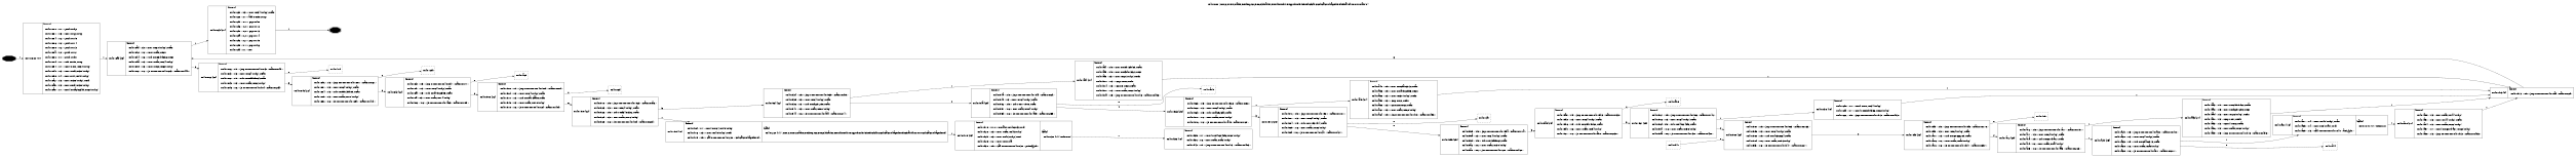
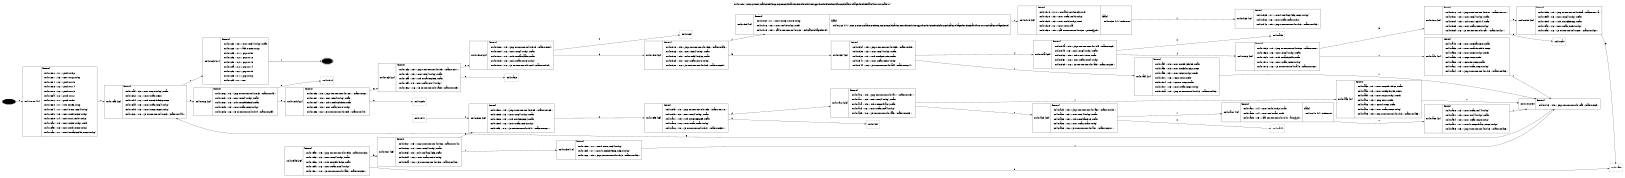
  digraph {
    label="0x401880 (/mnt/c/Users/mathe/Desktop/tcc/POCII/binaries/extr_linuxdriversgpudrmi915intel_cdclk.c_cnl_calc_voltage_level_Final-ollvm.out::main(0))"
    labelloc=t
    rankdir=LR
    node [shape=record]
    Entry [fillcolor=black height=0.3 shape=octagon style=filled width=0.3]
    n2 [label="{\n     0x401880 [47]\l\n     | [instrs]\l\n     &nbsp;&nbsp;0x401880 \<+1\>: push %rbp\l\n     &nbsp;&nbsp;0x401881 \<+3\>: mov %rsp,%rbp\l\n     &nbsp;&nbsp;0x401884 \<+2\>: push %r15\l\n     &nbsp;&nbsp;0x401886 \<+2\>: push %r14\l\n     &nbsp;&nbsp;0x401888 \<+2\>: push %r13\l\n     &nbsp;&nbsp;0x40188a \<+2\>: push %r12\l\n     &nbsp;&nbsp;0x40188c \<+1\>: push %rbx\l\n     &nbsp;&nbsp;0x40188d \<+7\>: sub $0x98,%rsp\l\n     &nbsp;&nbsp;0x401894 \<+7\>: movl $0x0,-0x34(%rbp)\l\n     &nbsp;&nbsp;0x40189b \<+3\>: mov %edi,-0x38(%rbp)\l\n     &nbsp;&nbsp;0x40189e \<+4\>: mov %rsi,-0x40(%rbp)\l\n     &nbsp;&nbsp;0x4018a2 \<+3\>: mov -0x38(%rbp),%edi\l\n     &nbsp;&nbsp;0x4018a5 \<+3\>: mov %edi,-0x30(%rbp)\l\n     &nbsp;&nbsp;0x4018a8 \<+7\>: movl $0xa2923bb,-0x60(%rbp)\l\n  }"]
    n3 [label="{\n     0x4018af [23]\l\n     | [instrs]\l\n     &nbsp;&nbsp;0x4018af \<+3\>: mov -0x60(%rbp),%eax\l\n     &nbsp;&nbsp;0x4018b2 \<+2\>: mov %eax,%ecx\l\n     &nbsp;&nbsp;0x4018b4 \<+6\>: sub $0x83d7f836,%ecx\l\n     &nbsp;&nbsp;0x4018ba \<+3\>: mov %eax,-0x64(%rbp)\l\n     &nbsp;&nbsp;0x4018bd \<+3\>: mov %ecx,-0x68(%rbp)\l\n     &nbsp;&nbsp;0x4018c0 \<+6\>: je 0000000000401ccb \<main+0x44b\>\l\n  }"]
    n4 [label="{\n     0x401ccb [21]\l\n     | [instrs]\l\n     &nbsp;&nbsp;0x401ccb \<+3\>: mov -0x34(%rbp),%eax\l\n     &nbsp;&nbsp;0x401cce \<+7\>: add $0x98,%rsp\l\n     &nbsp;&nbsp;0x401cd5 \<+1\>: pop %rbx\l\n     &nbsp;&nbsp;0x401cd6 \<+2\>: pop %r12\l\n     &nbsp;&nbsp;0x401cd8 \<+2\>: pop %r13\l\n     &nbsp;&nbsp;0x401cda \<+2\>: pop %r14\l\n     &nbsp;&nbsp;0x401cdc \<+2\>: pop %r15\l\n     &nbsp;&nbsp;0x401cde \<+1\>: pop %rbp\l\n     &nbsp;&nbsp;0x401cdf \<+1\>: ret\l\n  }"]
    n5 [label="{\n     0x4018c6 [22]\l\n     | [instrs]\l\n     &nbsp;&nbsp;0x4018c6 \<+5\>: jmp 00000000004018cb \<main+0x4b\>\l\n     &nbsp;&nbsp;0x4018cb \<+3\>: mov -0x64(%rbp),%eax\l\n     &nbsp;&nbsp;0x4018ce \<+5\>: sub $0x8dd5decd,%eax\l\n     &nbsp;&nbsp;0x4018d3 \<+3\>: mov %eax,-0x6c(%rbp)\l\n     &nbsp;&nbsp;0x4018d6 \<+6\>: je 0000000000401b7f \<main+0x2ff\>\l\n  }"]
    Exit [fillcolor=black height=0.3 peripheries=2 shape=octagon style=filled width=0.3]
    n7 [label="{\n     0x401b7f\l\n  }" style=dashed]
    n8 [label="{\n     0x4018dc [22]\l\n     | [instrs]\l\n     &nbsp;&nbsp;0x4018dc \<+5\>: jmp 00000000004018e1 \<main+0x61\>\l\n     &nbsp;&nbsp;0x4018e1 \<+3\>: mov -0x64(%rbp),%eax\l\n     &nbsp;&nbsp;0x4018e4 \<+5\>: sub $0x9b13bd89,%eax\l\n     &nbsp;&nbsp;0x4018e9 \<+3\>: mov %eax,-0x70(%rbp)\l\n     &nbsp;&nbsp;0x4018ec \<+6\>: je 0000000000401c9b \<main+0x41b\>\l\n  }"]
    n9 [label="{\n     0x401c9b\l\n  }" style=dashed]
    n10 [label="{\n     0x4018f2 [22]\l\n     | [instrs]\l\n     &nbsp;&nbsp;0x4018f2 \<+5\>: jmp 00000000004018f7 \<main+0x77\>\l\n     &nbsp;&nbsp;0x4018f7 \<+3\>: mov -0x64(%rbp),%eax\l\n     &nbsp;&nbsp;0x4018fa \<+5\>: sub $0xa7502595,%eax\l\n     &nbsp;&nbsp;0x4018ff \<+3\>: mov %eax,-0x74(%rbp)\l\n     &nbsp;&nbsp;0x401902 \<+6\>: je 0000000000401a69 \<main+0x1e9\>\l\n  }"]
    n11 [label="{\n     0x401a69\l\n  }" style=dashed]
    n12 [label="{\n     0x401908 [22]\l\n     | [instrs]\l\n     &nbsp;&nbsp;0x401908 \<+5\>: jmp 000000000040190d \<main+0x8d\>\l\n     &nbsp;&nbsp;0x40190d \<+3\>: mov -0x64(%rbp),%eax\l\n     &nbsp;&nbsp;0x401910 \<+5\>: sub $0xda1caabe,%eax\l\n     &nbsp;&nbsp;0x401915 \<+3\>: mov %eax,-0x78(%rbp)\l\n     &nbsp;&nbsp;0x401918 \<+6\>: je 0000000000401c8f \<main+0x40f\>\l\n  }"]
    n13 [label="{\n     0x401b35 [18]\l\n     | [instrs]\l\n     &nbsp;&nbsp;0x401b35 \<+7\>: movl $0x4bc243f6,-0x60(%rbp)\l\n     &nbsp;&nbsp;0x401b3c \<+6\>: mov %eax,-0xac(%rbp)\l\n     &nbsp;&nbsp;0x401b42 \<+5\>: jmp 0000000000401d13 \<main+0x493\>\l\n  }"]
    n14 [label="{\n     0x401d13 [5]\l\n     | [instrs]\l\n     &nbsp;&nbsp;0x401d13 \<+5\>: jmp 00000000004018af \<main+0x2f\>\l\n  }"]
    n15 [label="{\n     0x401c8f\l\n  }" style=dashed]
    n16 [label="{\n     0x40191e [22]\l\n     | [instrs]\l\n     &nbsp;&nbsp;0x40191e \<+5\>: jmp 0000000000401923 \<main+0xa3\>\l\n     &nbsp;&nbsp;0x401923 \<+3\>: mov -0x64(%rbp),%eax\l\n     &nbsp;&nbsp;0x401926 \<+5\>: sub $0xf3481332,%eax\l\n     &nbsp;&nbsp;0x40192b \<+3\>: mov %eax,-0x7c(%rbp)\l\n     &nbsp;&nbsp;0x40192e \<+6\>: je 0000000000401b0f \<main+0x28f\>\l\n  }"]
    n17 [label="{\n     0x401b1e [23]\l\n     | [instrs]\l\n     &nbsp;&nbsp;0x401b1e \<+10\>: movabs $0x4020f2,%rdi\l\n     &nbsp;&nbsp;0x401b28 \<+3\>: mov %eax,-0x4c(%rbp)\l\n     &nbsp;&nbsp;0x401b2b \<+3\>: mov -0x4c(%rbp),%esi\l\n     &nbsp;&nbsp;0x401b2e \<+2\>: mov $0x0,%al\l\n     &nbsp;&nbsp;0x401b30 \<+5\>: call 0000000000401030 \<printf@plt\>\l\n     | [calls]\l\n     &nbsp;&nbsp;0x401030 \{1\} (unknown)\l\n  }"]
    n18 [label="{\n     0x401b0f [15]\l\n     | [instrs]\l\n     &nbsp;&nbsp;0x401b0f \<+7\>: movl $0x64,-0x48(%rbp)\l\n     &nbsp;&nbsp;0x401b16 \<+3\>: mov -0x48(%rbp),%edi\l\n     &nbsp;&nbsp;0x401b19 \<+5\>: call 0000000000401220 \<cnl_calc_voltage_level\>\l\n     | [calls]\l\n     &nbsp;&nbsp;0x401220 \{1\} (/mnt/c/Users/mathe/Desktop/tcc/POCII/binaries/extr_linuxdriversgpudrmi915intel_cdclk.c_cnl_calc_voltage_level_Final-ollvm.out::cnl_calc_voltage_level)\l\n  }"]
    n19 [label="{\n     0x401934 [22]\l\n     | [instrs]\l\n     &nbsp;&nbsp;0x401934 \<+5\>: jmp 0000000000401939 \<main+0xb9\>\l\n     &nbsp;&nbsp;0x401939 \<+3\>: mov -0x64(%rbp),%eax\l\n     &nbsp;&nbsp;0x40193c \<+5\>: sub $0xfc29129e,%eax\l\n     &nbsp;&nbsp;0x401941 \<+3\>: mov %eax,-0x80(%rbp)\l\n     &nbsp;&nbsp;0x401944 \<+6\>: je 0000000000401af4 \<main+0x274\>\l\n  }"]
    n20 [label="{\n     0x401a8e [21]\l\n     | [instrs]\l\n     &nbsp;&nbsp;0x401a8e \<+3\>: mov %eax,-0x44(%rbp)\l\n     &nbsp;&nbsp;0x401a91 \<+3\>: mov -0x44(%rbp),%eax\l\n     &nbsp;&nbsp;0x401a94 \<+3\>: mov %eax,-0x2c(%rbp)\l\n     &nbsp;&nbsp;0x401a97 \<+7\>: movl $0x687f7ac7,-0x60(%rbp)\l\n     &nbsp;&nbsp;0x401a9e \<+5\>: jmp 0000000000401d13 \<main+0x493\>\l\n  }"]
    n21 [label="{\n     0x401af4 [27]\l\n     | [instrs]\l\n     &nbsp;&nbsp;0x401af4 \<+5\>: mov $0x9b13bd89,%eax\l\n     &nbsp;&nbsp;0x401af9 \<+5\>: mov $0xf3481332,%ecx\l\n     &nbsp;&nbsp;0x401afe \<+3\>: mov -0x2c(%rbp),%edx\l\n     &nbsp;&nbsp;0x401b01 \<+3\>: cmp $0x0,%edx\l\n     &nbsp;&nbsp;0x401b04 \<+3\>: cmove %ecx,%eax\l\n     &nbsp;&nbsp;0x401b07 \<+3\>: mov %eax,-0x60(%rbp)\l\n     &nbsp;&nbsp;0x401b0a \<+5\>: jmp 0000000000401d13 \<main+0x493\>\l\n  }"]
    n22 [label="{\n     0x40194a [25]\l\n     | [instrs]\l\n     &nbsp;&nbsp;0x40194a \<+5\>: jmp 000000000040194f \<main+0xcf\>\l\n     &nbsp;&nbsp;0x40194f \<+3\>: mov -0x64(%rbp),%eax\l\n     &nbsp;&nbsp;0x401952 \<+5\>: sub $0x77190e,%eax\l\n     &nbsp;&nbsp;0x401957 \<+6\>: mov %eax,-0x84(%rbp)\l\n     &nbsp;&nbsp;0x40195d \<+6\>: je 0000000000401ad9 \<main+0x259\>\l\n  }"]
    n23 [label="{\n     0x401a44\l\n  }" style=dashed]
    n24 [label="{\n     0x401ad9\l\n  }" style=dashed]
    n25 [label="{\n     0x401963 [25]\l\n     | [instrs]\l\n     &nbsp;&nbsp;0x401963 \<+5\>: jmp 0000000000401968 \<main+0xe8\>\l\n     &nbsp;&nbsp;0x401968 \<+3\>: mov -0x64(%rbp),%eax\l\n     &nbsp;&nbsp;0x40196b \<+5\>: sub $0xa2923bb,%eax\l\n     &nbsp;&nbsp;0x401970 \<+6\>: mov %eax,-0x88(%rbp)\l\n     &nbsp;&nbsp;0x401976 \<+6\>: je 0000000000401a4e \<main+0x1ce\>\l\n  }"]
    n26 [label="{\n     0x401a81 [13]\l\n     | [instrs]\l\n     &nbsp;&nbsp;0x401a81 \<+4\>: mov -0x40(%rbp),%rax\l\n     &nbsp;&nbsp;0x401a85 \<+4\>: mov 0x8(%rax),%rdi\l\n     &nbsp;&nbsp;0x401a89 \<+5\>: call 0000000000401040 \<atoi@plt\>\l\n     | [calls]\l\n     &nbsp;&nbsp;0x401040 \{1\} (unknown)\l\n  }"]
    n27 [label="{\n     0x401a4e [27]\l\n     | [instrs]\l\n     &nbsp;&nbsp;0x401a4e \<+5\>: mov $0x6ba0c313,%eax\l\n     &nbsp;&nbsp;0x401a53 \<+5\>: mov $0xa7502595,%ecx\l\n     &nbsp;&nbsp;0x401a58 \<+3\>: mov -0x30(%rbp),%edx\l\n     &nbsp;&nbsp;0x401a5b \<+3\>: cmp $0x2,%edx\l\n     &nbsp;&nbsp;0x401a5e \<+3\>: cmovne %ecx,%eax\l\n     &nbsp;&nbsp;0x401a61 \<+3\>: mov %eax,-0x60(%rbp)\l\n     &nbsp;&nbsp;0x401a64 \<+5\>: jmp 0000000000401d13 \<main+0x493\>\l\n  }"]
    n28 [label="{\n     0x40197c [25]\l\n     | [instrs]\l\n     &nbsp;&nbsp;0x40197c \<+5\>: jmp 0000000000401981 \<main+0x101\>\l\n     &nbsp;&nbsp;0x401981 \<+3\>: mov -0x64(%rbp),%eax\l\n     &nbsp;&nbsp;0x401984 \<+5\>: sub $0x11537f74,%eax\l\n     &nbsp;&nbsp;0x401989 \<+6\>: mov %eax,-0x8c(%rbp)\l\n     &nbsp;&nbsp;0x40198f \<+6\>: je 0000000000401ca7 \<main+0x427\>\l\n  }"]
    n29 [label="{\n     0x401a2b [25]\l\n     | [instrs]\l\n     &nbsp;&nbsp;0x401a2b \<+5\>: jmp 0000000000401a30 \<main+0x1b0\>\l\n     &nbsp;&nbsp;0x401a30 \<+3\>: mov -0x64(%rbp),%eax\l\n     &nbsp;&nbsp;0x401a33 \<+5\>: sub $0x6ba0c313,%eax\l\n     &nbsp;&nbsp;0x401a38 \<+6\>: mov %eax,-0xa8(%rbp)\l\n     &nbsp;&nbsp;0x401a3e \<+6\>: je 0000000000401a81 \<main+0x201\>\l\n  }"]
    n30 [label="{\n     0x401ca7\l\n  }" style=dashed]
    n31 [label="{\n     0x401995 [25]\l\n     | [instrs]\l\n     &nbsp;&nbsp;0x401995 \<+5\>: jmp 000000000040199a \<main+0x11a\>\l\n     &nbsp;&nbsp;0x40199a \<+3\>: mov -0x64(%rbp),%eax\l\n     &nbsp;&nbsp;0x40199d \<+5\>: sub $0x13fe58c2,%eax\l\n     &nbsp;&nbsp;0x4019a2 \<+6\>: mov %eax,-0x90(%rbp)\l\n     &nbsp;&nbsp;0x4019a8 \<+6\>: je 0000000000401ce0 \<main+0x460\>\l\n  }"]
    n32 [label="{\n     0x401aa3 [27]\l\n     | [instrs]\l\n     &nbsp;&nbsp;0x401aa3 \<+5\>: mov $0x29b79d60,%eax\l\n     &nbsp;&nbsp;0x401aa8 \<+5\>: mov $0xfc29129e,%ecx\l\n     &nbsp;&nbsp;0x401aad \<+3\>: mov -0x2c(%rbp),%edx\l\n     &nbsp;&nbsp;0x401ab0 \<+3\>: cmp $0x1,%edx\l\n     &nbsp;&nbsp;0x401ab3 \<+3\>: cmovl %ecx,%eax\l\n     &nbsp;&nbsp;0x401ab6 \<+3\>: mov %eax,-0x60(%rbp)\l\n     &nbsp;&nbsp;0x401ab9 \<+5\>: jmp 0000000000401d13 \<main+0x493\>\l\n  }"]
    n33 [label="{\n     0x4019ae [25]\l\n     | [instrs]\l\n     &nbsp;&nbsp;0x4019ae \<+5\>: jmp 00000000004019b3 \<main+0x133\>\l\n     &nbsp;&nbsp;0x4019b3 \<+3\>: mov -0x64(%rbp),%eax\l\n     &nbsp;&nbsp;0x4019b6 \<+5\>: sub $0x29b79d60,%eax\l\n     &nbsp;&nbsp;0x4019bb \<+6\>: mov %eax,-0x94(%rbp)\l\n     &nbsp;&nbsp;0x4019c1 \<+6\>: je 0000000000401abe \<main+0x23e\>\l\n  }"]
    n34 [label="{\n     0x401a12 [25]\l\n     | [instrs]\l\n     &nbsp;&nbsp;0x401a12 \<+5\>: jmp 0000000000401a17 \<main+0x197\>\l\n     &nbsp;&nbsp;0x401a17 \<+3\>: mov -0x64(%rbp),%eax\l\n     &nbsp;&nbsp;0x401a1a \<+5\>: sub $0x687f7ac7,%eax\l\n     &nbsp;&nbsp;0x401a1f \<+6\>: mov %eax,-0xa4(%rbp)\l\n     &nbsp;&nbsp;0x401a25 \<+6\>: je 0000000000401aa3 \<main+0x223\>\l\n  }"]
    n35 [label="{\n     0x401abe\l\n  }" style=dashed]
    n36 [label="{\n     0x4019c7 [25]\l\n     | [instrs]\l\n     &nbsp;&nbsp;0x4019c7 \<+5\>: jmp 00000000004019cc \<main+0x14c\>\l\n     &nbsp;&nbsp;0x4019cc \<+3\>: mov -0x64(%rbp),%eax\l\n     &nbsp;&nbsp;0x4019cf \<+5\>: sub $0x4bc243f6,%eax\l\n     &nbsp;&nbsp;0x4019d4 \<+6\>: mov %eax,-0x98(%rbp)\l\n     &nbsp;&nbsp;0x4019da \<+6\>: je 0000000000401cb8 \<main+0x438\>\l\n  }"]
    n37 [label="{\n     0x401bd7\l\n  }" style=dashed]
    n38 [label="{\n     0x401cb8 [19]\l\n     | [instrs]\l\n     &nbsp;&nbsp;0x401cb8 \<+7\>: movl $0x0,-0x34(%rbp)\l\n     &nbsp;&nbsp;0x401cbf \<+7\>: movl $0x83d7f836,-0x60(%rbp)\l\n     &nbsp;&nbsp;0x401cc6 \<+5\>: jmp 0000000000401d13 \<main+0x493\>\l\n  }"]
    n39 [label="{\n     0x4019e0 [25]\l\n     | [instrs]\l\n     &nbsp;&nbsp;0x4019e0 \<+5\>: jmp 00000000004019e5 \<main+0x165\>\l\n     &nbsp;&nbsp;0x4019e5 \<+3\>: mov -0x64(%rbp),%eax\l\n     &nbsp;&nbsp;0x4019e8 \<+5\>: sub $0x4c5cec64,%eax\l\n     &nbsp;&nbsp;0x4019ed \<+6\>: mov %eax,-0x9c(%rbp)\l\n     &nbsp;&nbsp;0x4019f3 \<+6\>: je 0000000000401b47 \<main+0x2c7\>\l\n  }"]
    n40 [label="{\n     0x4019f9 [25]\l\n     | [instrs]\l\n     &nbsp;&nbsp;0x4019f9 \<+5\>: jmp 00000000004019fe \<main+0x17e\>\l\n     &nbsp;&nbsp;0x4019fe \<+3\>: mov -0x64(%rbp),%eax\l\n     &nbsp;&nbsp;0x401a01 \<+5\>: sub $0x606662e9,%eax\l\n     &nbsp;&nbsp;0x401a06 \<+6\>: mov %eax,-0xa0(%rbp)\l\n     &nbsp;&nbsp;0x401a0c \<+6\>: je 0000000000401bd7 \<main+0x357\>\l\n  }"]
    n41 [label="{\n     0x401b47\l\n  }" style=dashed]
    Entry -> n2 [label=" 1"]
    n2 -> n3 [label=" 1"]
    n3 -> n4 [label=" 1"]
    n3 -> n5 [label=" 6"]
    n4 -> Exit [label=" 1"]
    n5 -> n7 [label=" 0"]
    n5 -> n8 [label=" 6"]
    n8 -> n9 [label=" 0"]
    n8 -> n10 [label=" 6"]
    n10 -> n11 [label=" 0"]
    n10 -> n12 [label=" 6"]
    n12 -> n15 [label=" 0"]
    n12 -> n16 [label=" 6"]
    n14 -> n3 [label=" 6"]
    n16 -> n18 [label=" 1"]
    n16 -> n19 [label=" 5"]
    n17 -> n13 [label=" 1"]
    n18 -> n17 [label=" 1"]
    n19 -> n21 [label=" 1"]
    n19 -> n22 [label=" 4"]
    n20 -> n14 [label=" 1"]
    n21 -> n14 [label=" 1"]
    n22 -> n24 [label=" 0"]
    n22 -> n25 [label=" 4"]
    n25 -> n27 [label=" 1"]
    n25 -> n28 [label=" 3"]
    n26 -> n20 [label=" 1"]
    n27 -> n14 [label=" 1"]
    n28 -> n30 [label=" 0"]
    n28 -> n31 [label=" 0"]
    n29 -> n23 [label=" 0"]
    n29 -> n26 [label=" 1"]
-   n31 -> n33 [label=" 3"]
+   n31 -> n35 [label=" 3"]
    n32 -> n14 [label=" 1"]
    n33 -> n35 [label=" 0"]
    n33 -> n36 [label=" 3"]
    n34 -> n29 [label=" 1"]
    n34 -> n32 [label=" 1"]
    n36 -> n38 [label=" 1"]
    n36 -> n39 [label=" 2"]
    n38 -> n14 [label=" 1"]
    n39 -> n40 [label=" 2"]
    n40 -> n34 [label=" 2"]
    n40 -> n37 [label=" 0"]
    n41 -> n39 [label=" 0"]
  }
